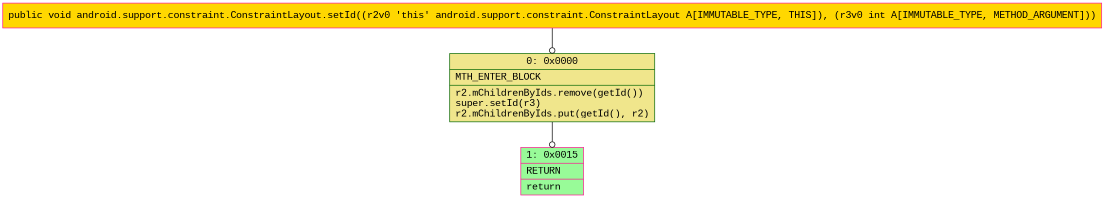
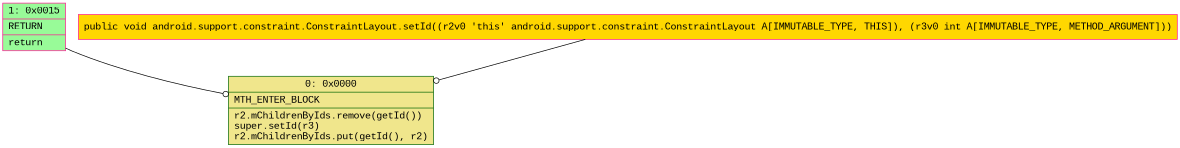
  digraph {
    fontname="Liberation Mono"
    node [shape=record style=filled color=deeppink fontname="Liberation Mono"]
    edge [arrowhead=odot fontname="Liberation Mono"]
    n1 [label="{0\:\ 0x0000|MTH_ENTER_BLOCK\l|r2.mChildrenByIds.remove(getId())\lsuper.setId(r3)\lr2.mChildrenByIds.put(getId(), r2)\l}" fillcolor=khaki color=darkgreen]
    n2 [label="{1\:\ 0x0015|RETURN\l|return\l}" fillcolor=palegreen]
    n3 [label="{public void android.support.constraint.ConstraintLayout.setId((r2v0 'this' android.support.constraint.ConstraintLayout A[IMMUTABLE_TYPE, THIS]), (r3v0 int A[IMMUTABLE_TYPE, METHOD_ARGUMENT])) }" fillcolor=gold]
-   n1 -> n2
+   n2 -> n1
    n3 -> n1
  }
